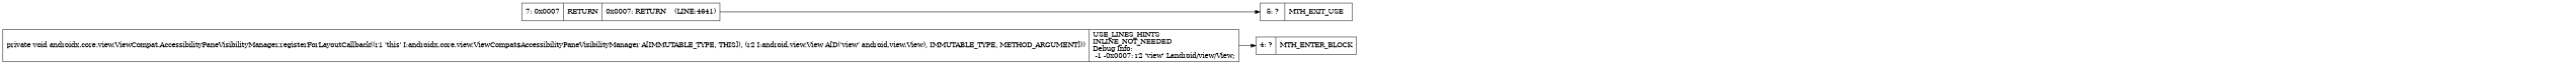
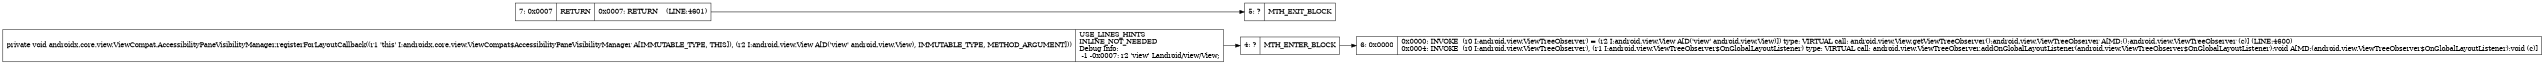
  digraph {
    rankdir=LR
    node [shape=record]
    n1 [label="{4\:\ ?|MTH_ENTER_BLOCK\l}"]
-   n3 [label="{7\:\ 0x0007|RETURN\l|0x0007: RETURN    (LINE:4641)\l}"]
-   n4 [label="{5\:\ ?|MTH_EXIT_USE\l}"]
+   n2 [label="{6\:\ 0x0000|0x0000: INVOKE  (r0 I:android.view.ViewTreeObserver) = (r2 I:android.view.View A[D('view' android.view.View)]) type: VIRTUAL call: android.view.View.getViewTreeObserver():android.view.ViewTreeObserver A[MD:():android.view.ViewTreeObserver (c)] (LINE:4600)\l0x0004: INVOKE  (r0 I:android.view.ViewTreeObserver), (r1 I:android.view.ViewTreeObserver$OnGlobalLayoutListener) type: VIRTUAL call: android.view.ViewTreeObserver.addOnGlobalLayoutListener(android.view.ViewTreeObserver$OnGlobalLayoutListener):void A[MD:(android.view.ViewTreeObserver$OnGlobalLayoutListener):void (c)]\l}"]
+   n3 [label="{7\:\ 0x0007|RETURN\l|0x0007: RETURN    (LINE:4601)\l}"]
+   n4 [label="{5\:\ ?|MTH_EXIT_BLOCK\l}"]
    n5 [label="{private void androidx.core.view.ViewCompat.AccessibilityPaneVisibilityManager.registerForLayoutCallback((r1 'this' I:androidx.core.view.ViewCompat$AccessibilityPaneVisibilityManager A[IMMUTABLE_TYPE, THIS]), (r2 I:android.view.View A[D('view' android.view.View), IMMUTABLE_TYPE, METHOD_ARGUMENT]))  | USE_LINES_HINTS\lINLINE_NOT_NEEDED\lDebug Info:\l  \-1 \-0x0007: r2 'view' Landroid\/view\/View;\l}"]
+   n1 -> n2
    n3 -> n4
    n5 -> n1
  }
